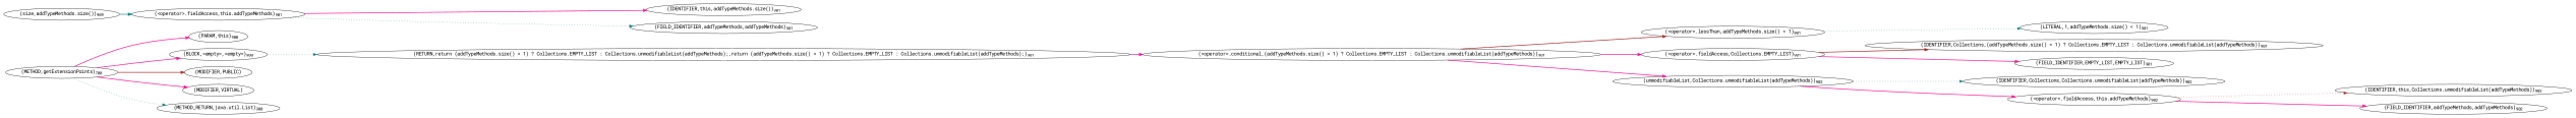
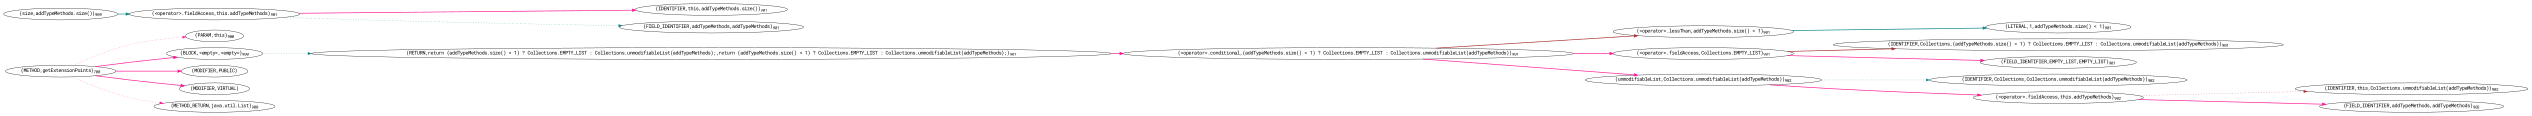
  digraph {
    fontname="Roboto Mono"
    rankdir=LR
    node [fontname="Roboto Mono"]
    edge [color=deeppink fontname="Roboto Mono" style=bold]
    n1 [label=<(METHOD,getExtensionPoints)<SUB>700</SUB>>]
    n2 [label=<(PARAM,this)<SUB>900</SUB>>]
    n3 [label=<(BLOCK,&lt;empty&gt;,&lt;empty&gt;)<SUB>900</SUB>>]
    n4 [label=<(MODIFIER,PUBLIC)>]
    n5 [label=<(MODIFIER,VIRTUAL)>]
    n6 [label=<(METHOD_RETURN,java.util.List)<SUB>900</SUB>>]
    n7 [label=<(RETURN,return (addTypeMethods.size() &lt; 1) ? Collections.EMPTY_LIST : Collections.unmodifiableList(addTypeMethods);,return (addTypeMethods.size() &lt; 1) ? Collections.EMPTY_LIST : Collections.unmodifiableList(addTypeMethods);)<SUB>901</SUB>>]
    n8 [label=<(&lt;operator&gt;.conditional,(addTypeMethods.size() &lt; 1) ? Collections.EMPTY_LIST : Collections.unmodifiableList(addTypeMethods))<SUB>901</SUB>>]
    n9 [label=<(&lt;operator&gt;.lessThan,addTypeMethods.size() &lt; 1)<SUB>901</SUB>>]
    n10 [label=<(&lt;operator&gt;.fieldAccess,Collections.EMPTY_LIST)<SUB>901</SUB>>]
    n11 [label=<(unmodifiableList,Collections.unmodifiableList(addTypeMethods))<SUB>902</SUB>>]
    n12 [label=<(LITERAL,1,addTypeMethods.size() &lt; 1)<SUB>901</SUB>>]
    n13 [label=<(IDENTIFIER,Collections,(addTypeMethods.size() &lt; 1) ? Collections.EMPTY_LIST : Collections.unmodifiableList(addTypeMethods))<SUB>901</SUB>>]
    n14 [label=<(FIELD_IDENTIFIER,EMPTY_LIST,EMPTY_LIST)<SUB>901</SUB>>]
    n15 [label=<(IDENTIFIER,Collections,Collections.unmodifiableList(addTypeMethods))<SUB>902</SUB>>]
    n16 [label=<(&lt;operator&gt;.fieldAccess,this.addTypeMethods)<SUB>902</SUB>>]
    n17 [label=<(size,addTypeMethods.size())<SUB>909</SUB>>]
    n18 [label=<(&lt;operator&gt;.fieldAccess,this.addTypeMethods)<SUB>901</SUB>>]
    n19 [label=<(IDENTIFIER,this,addTypeMethods.size())<SUB>901</SUB>>]
    n20 [label=<(FIELD_IDENTIFIER,addTypeMethods,addTypeMethods)<SUB>901</SUB>>]
    n21 [label=<(IDENTIFIER,this,Collections.unmodifiableList(addTypeMethods))<SUB>902</SUB>>]
    n22 [label=<(FIELD_IDENTIFIER,addTypeMethods,addTypeMethods)<SUB>902</SUB>>]
-   n1 -> n2
+   n1 -> n2 [style=dotted]
    n1 -> n3
-   n1 -> n4 [color=brown]
+   n1 -> n4
    n1 -> n5
-   n1 -> n6 [color=teal style=dotted]
+   n1 -> n6 [style=dotted]
    n3 -> n7 [color=teal style=dotted]
    n7 -> n8
    n8 -> n9 [color=brown]
    n8 -> n10
    n8 -> n11
-   n9 -> n12 [color=teal style=dotted]
+   n9 -> n12 [color=teal]
    n10 -> n13 [color=brown]
    n10 -> n14
    n11 -> n15 [color=teal style=dotted]
    n11 -> n16
    n16 -> n21 [color=brown style=dotted]
    n16 -> n22
    n17 -> n18 [color=teal]
    n18 -> n19
    n18 -> n20 [color=teal style=dotted]
  }
